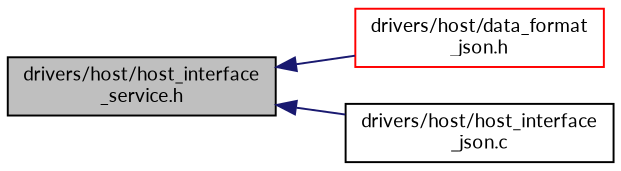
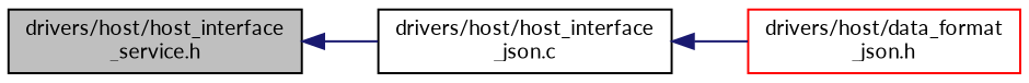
  digraph {
    fontname=Lato
    rankdir=LR
    node [color=black fillcolor=white fontname=Lato fontsize=10 shape=record style=filled]
    edge [color=midnightblue dir=back fontname=Lato fontsize=10 labelfontname=Helvetica labelfontsize=10 style=solid]
    n1 [fillcolor=grey75 fontcolor=black height=0.2 label="drivers/host/host_interface\l_service.h" width=0.4]
    n2 [color=red height=0.2 label="drivers/host/data_format\l_json.h" width=0.4]
    n3 [height=0.2 label="drivers/host/host_interface\l_json.c" width=0.4]
-   n1 -> n2
+   n3 -> n2
    n1 -> n3
  }
